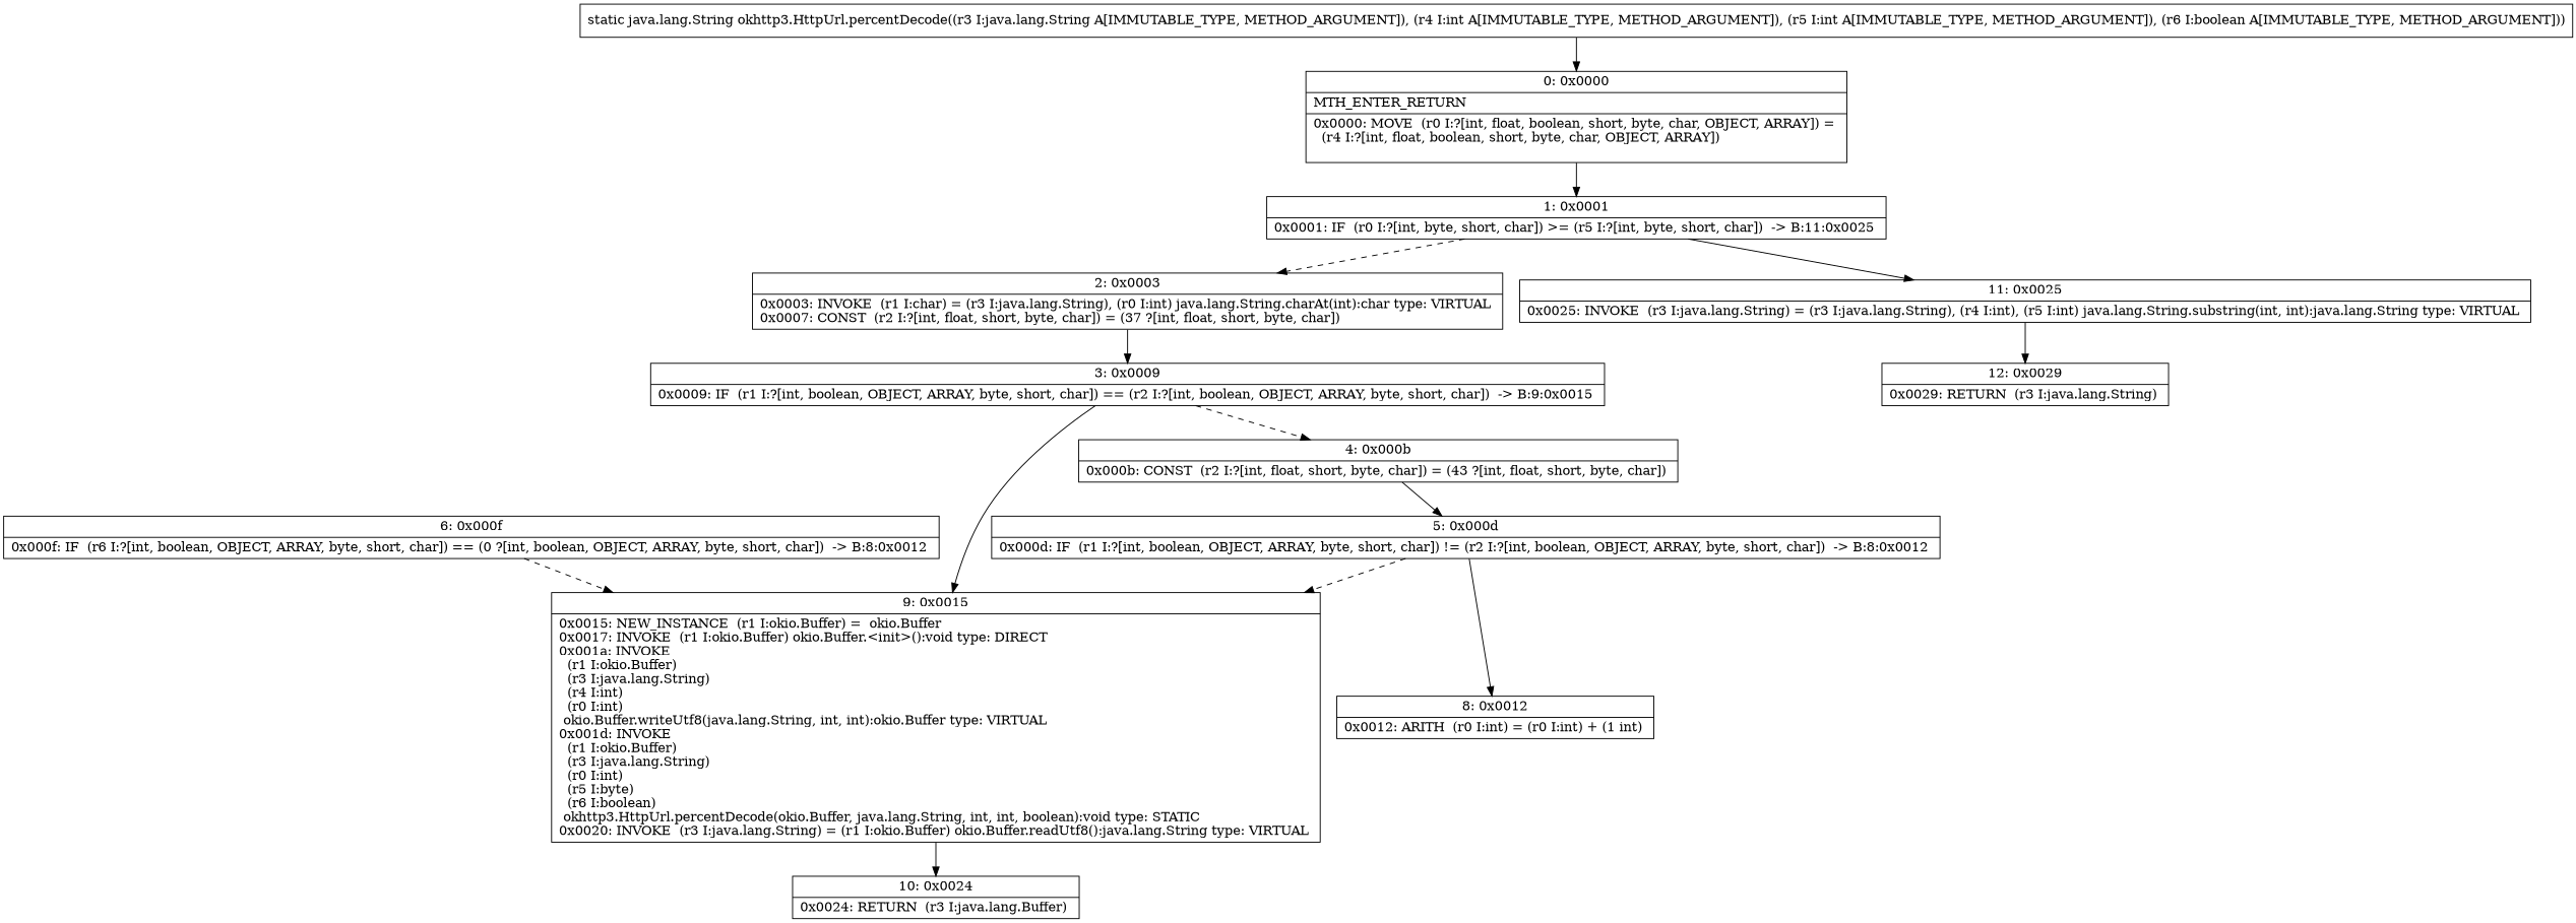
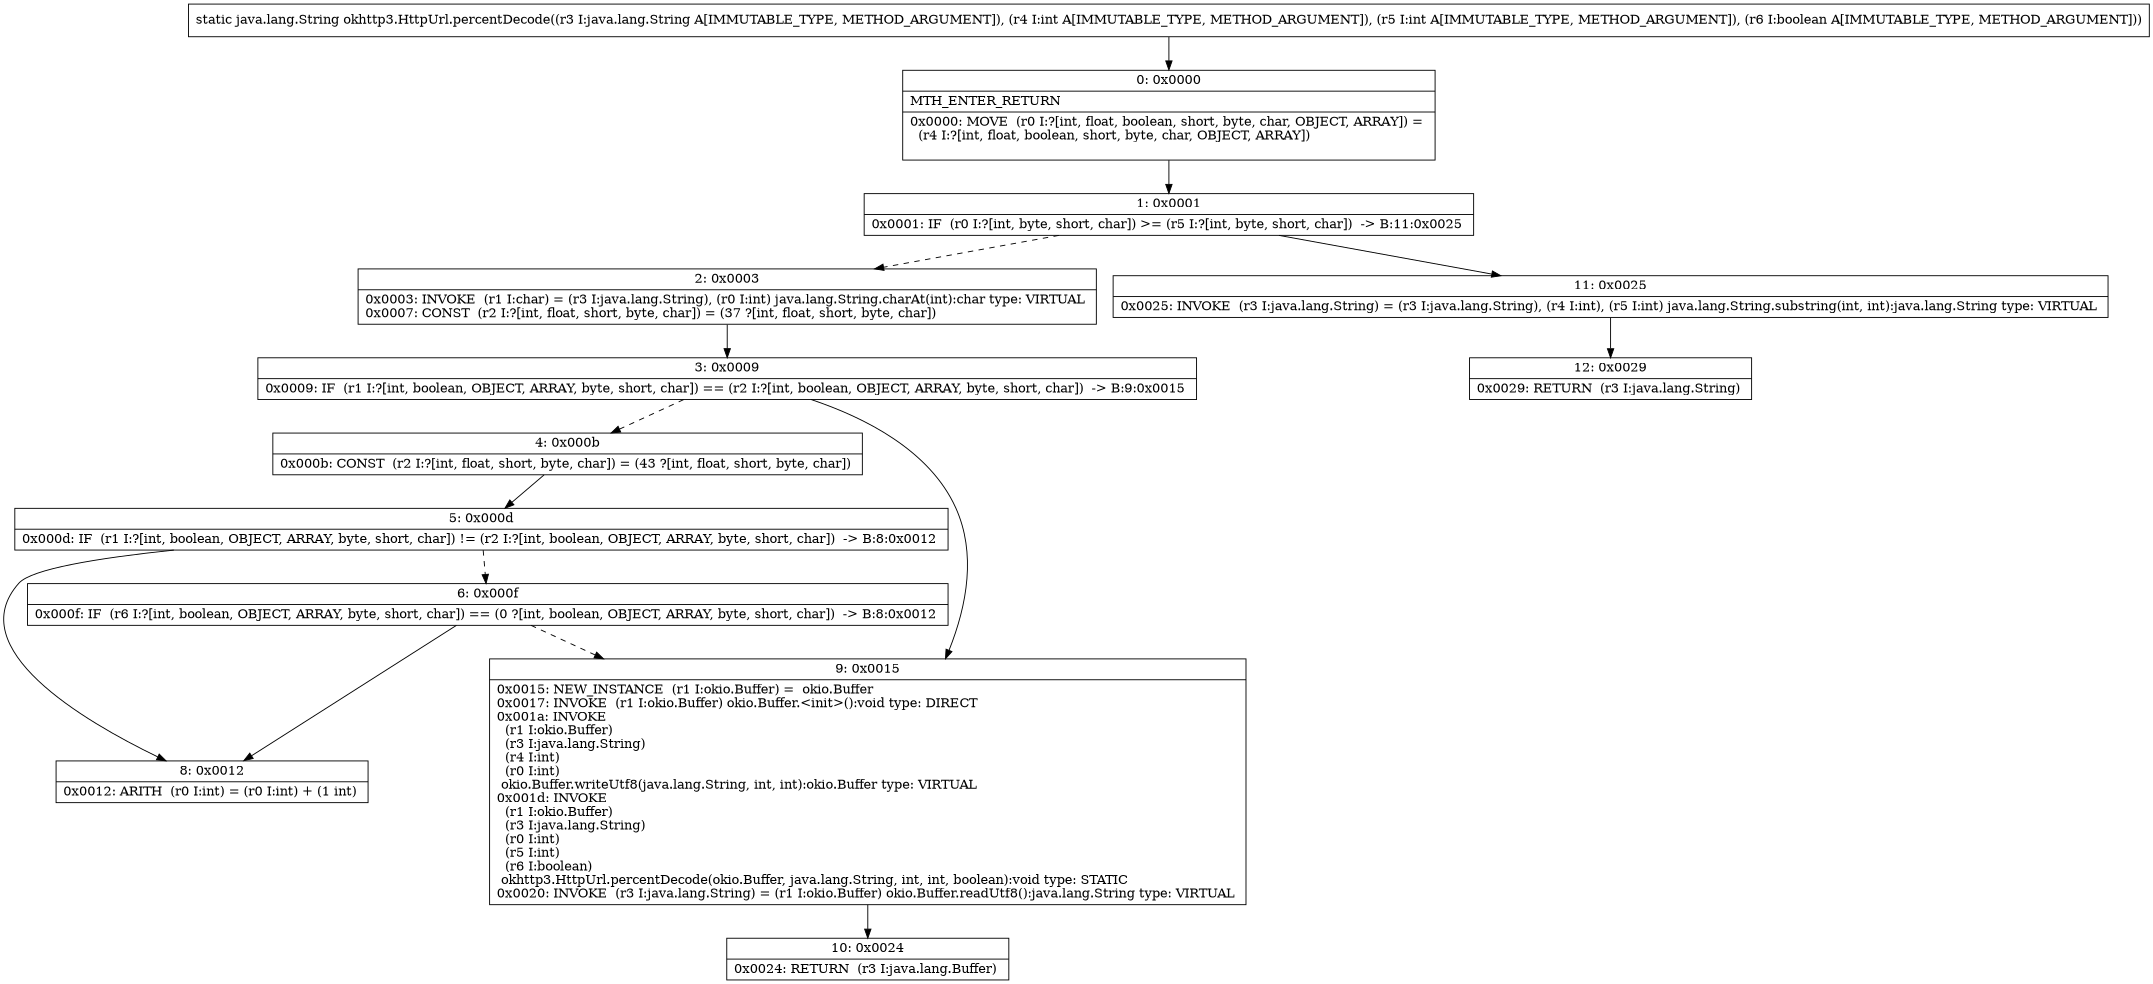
  digraph {
    node [shape=record]
    n1 [label="{0\:\ 0x0000|MTH_ENTER_RETURN\l|0x0000: MOVE  (r0 I:?[int, float, boolean, short, byte, char, OBJECT, ARRAY]) = \l  (r4 I:?[int, float, boolean, short, byte, char, OBJECT, ARRAY])\l \l}"]
    n2 [label="{1\:\ 0x0001|0x0001: IF  (r0 I:?[int, byte, short, char]) \>= (r5 I:?[int, byte, short, char])  \-\> B:11:0x0025 \l}"]
    n3 [label="{2\:\ 0x0003|0x0003: INVOKE  (r1 I:char) = (r3 I:java.lang.String), (r0 I:int) java.lang.String.charAt(int):char type: VIRTUAL \l0x0007: CONST  (r2 I:?[int, float, short, byte, char]) = (37 ?[int, float, short, byte, char]) \l}"]
    n4 [label="{11\:\ 0x0025|0x0025: INVOKE  (r3 I:java.lang.String) = (r3 I:java.lang.String), (r4 I:int), (r5 I:int) java.lang.String.substring(int, int):java.lang.String type: VIRTUAL \l}"]
    n5 [label="{3\:\ 0x0009|0x0009: IF  (r1 I:?[int, boolean, OBJECT, ARRAY, byte, short, char]) == (r2 I:?[int, boolean, OBJECT, ARRAY, byte, short, char])  \-\> B:9:0x0015 \l}"]
    n6 [label="{12\:\ 0x0029|0x0029: RETURN  (r3 I:java.lang.String) \l}"]
    n7 [label="{4\:\ 0x000b|0x000b: CONST  (r2 I:?[int, float, short, byte, char]) = (43 ?[int, float, short, byte, char]) \l}"]
-   n8 [label="{9\:\ 0x0015|0x0015: NEW_INSTANCE  (r1 I:okio.Buffer) =  okio.Buffer \l0x0017: INVOKE  (r1 I:okio.Buffer) okio.Buffer.\<init\>():void type: DIRECT \l0x001a: INVOKE  \l  (r1 I:okio.Buffer)\l  (r3 I:java.lang.String)\l  (r4 I:int)\l  (r0 I:int)\l okio.Buffer.writeUtf8(java.lang.String, int, int):okio.Buffer type: VIRTUAL \l0x001d: INVOKE  \l  (r1 I:okio.Buffer)\l  (r3 I:java.lang.String)\l  (r0 I:int)\l  (r5 I:byte)\l  (r6 I:boolean)\l okhttp3.HttpUrl.percentDecode(okio.Buffer, java.lang.String, int, int, boolean):void type: STATIC \l0x0020: INVOKE  (r3 I:java.lang.String) = (r1 I:okio.Buffer) okio.Buffer.readUtf8():java.lang.String type: VIRTUAL \l}"]
+   n8 [label="{9\:\ 0x0015|0x0015: NEW_INSTANCE  (r1 I:okio.Buffer) =  okio.Buffer \l0x0017: INVOKE  (r1 I:okio.Buffer) okio.Buffer.\<init\>():void type: DIRECT \l0x001a: INVOKE  \l  (r1 I:okio.Buffer)\l  (r3 I:java.lang.String)\l  (r4 I:int)\l  (r0 I:int)\l okio.Buffer.writeUtf8(java.lang.String, int, int):okio.Buffer type: VIRTUAL \l0x001d: INVOKE  \l  (r1 I:okio.Buffer)\l  (r3 I:java.lang.String)\l  (r0 I:int)\l  (r5 I:int)\l  (r6 I:boolean)\l okhttp3.HttpUrl.percentDecode(okio.Buffer, java.lang.String, int, int, boolean):void type: STATIC \l0x0020: INVOKE  (r3 I:java.lang.String) = (r1 I:okio.Buffer) okio.Buffer.readUtf8():java.lang.String type: VIRTUAL \l}"]
    n9 [label="{5\:\ 0x000d|0x000d: IF  (r1 I:?[int, boolean, OBJECT, ARRAY, byte, short, char]) != (r2 I:?[int, boolean, OBJECT, ARRAY, byte, short, char])  \-\> B:8:0x0012 \l}"]
    n10 [label="{10\:\ 0x0024|0x0024: RETURN  (r3 I:java.lang.Buffer) \l}"]
    n11 [label="{6\:\ 0x000f|0x000f: IF  (r6 I:?[int, boolean, OBJECT, ARRAY, byte, short, char]) == (0 ?[int, boolean, OBJECT, ARRAY, byte, short, char])  \-\> B:8:0x0012 \l}"]
    n12 [label="{8\:\ 0x0012|0x0012: ARITH  (r0 I:int) = (r0 I:int) + (1 int) \l}"]
    n13 [label="{static java.lang.String okhttp3.HttpUrl.percentDecode((r3 I:java.lang.String A[IMMUTABLE_TYPE, METHOD_ARGUMENT]), (r4 I:int A[IMMUTABLE_TYPE, METHOD_ARGUMENT]), (r5 I:int A[IMMUTABLE_TYPE, METHOD_ARGUMENT]), (r6 I:boolean A[IMMUTABLE_TYPE, METHOD_ARGUMENT])) }"]
    n1 -> n2
    n2 -> n3 [style=dashed]
    n2 -> n4
    n3 -> n5
    n4 -> n6
    n5 -> n7 [style=dashed]
    n5 -> n8
    n7 -> n9
    n8 -> n10
-   n9 -> n8 [style=dashed]
+   n9 -> n11 [style=dashed]
    n9 -> n12
    n11 -> n8 [style=dashed]
+   n11 -> n12
    n13 -> n1
  }
